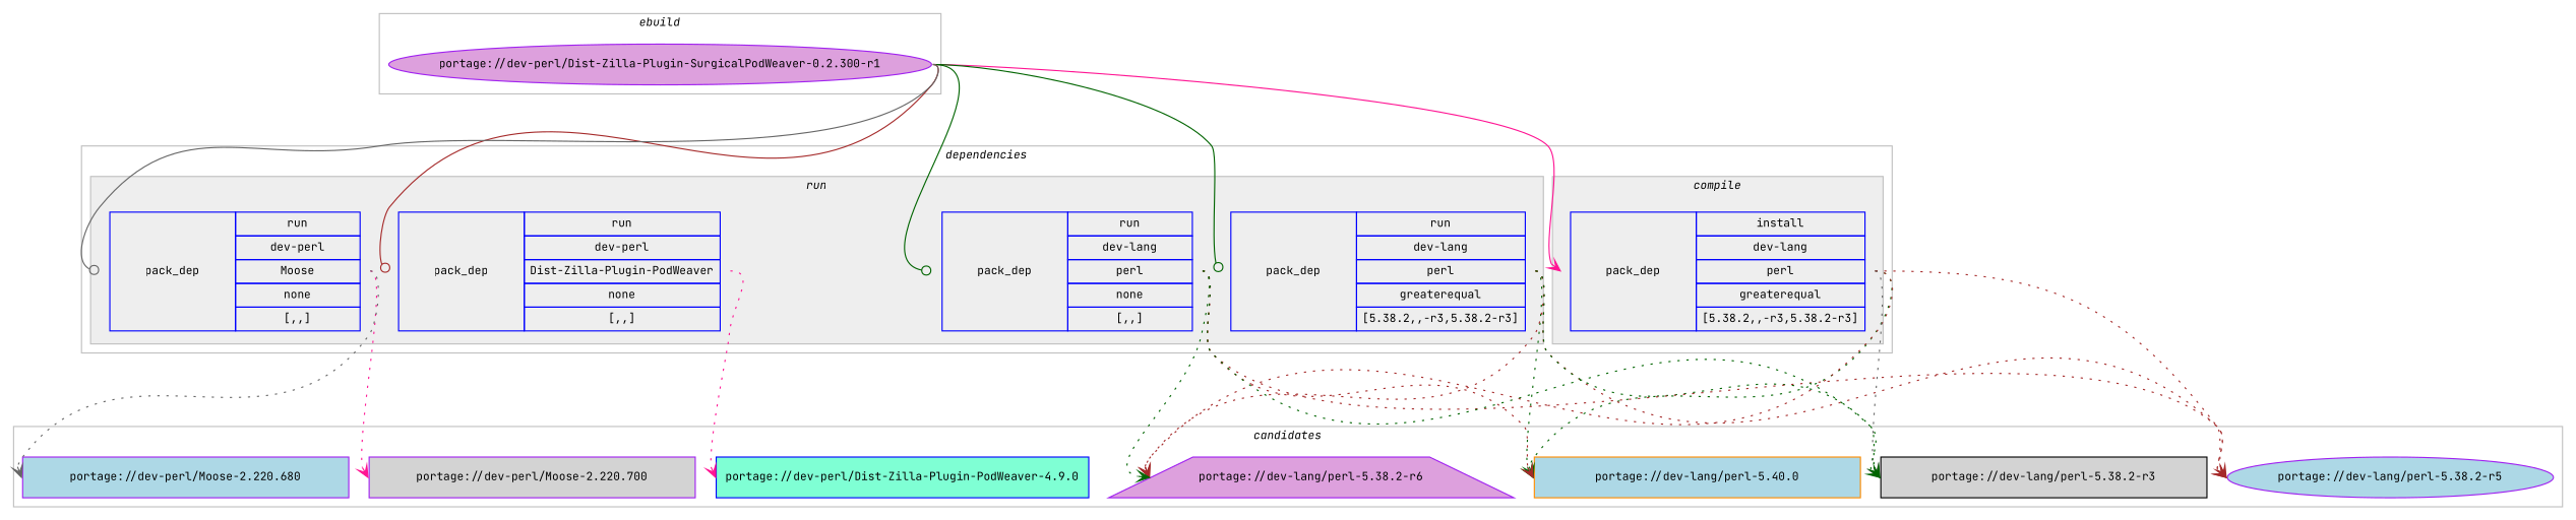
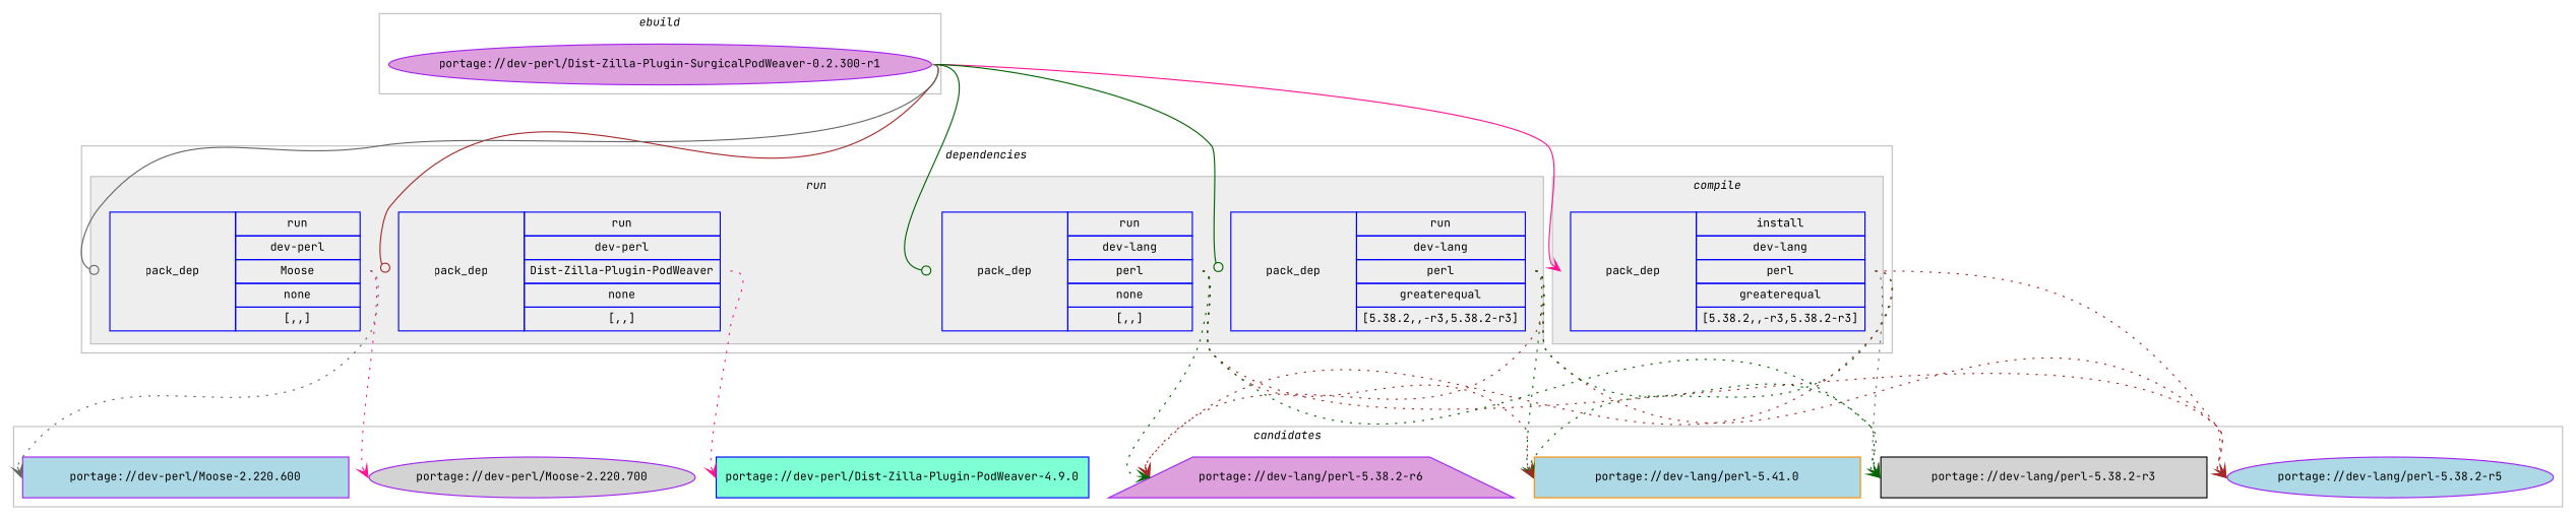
  digraph {
    compound=true
    concentrate=true
    fontname="JetBrains Mono"
    fontsize=10
    newrank=true
    rankdir=TB
    ranksep=1.5
    node [color=blue fontname="JetBrains Mono" fontsize=10 shape=none style=filled]
    edge [arrowhead=vee color=darkgreen fontname="JetBrains Mono" headport=w style=dotted tailport=e weight=100]
    n1 [color=purple fillcolor=plum label="portage://dev-perl/Dist-Zilla-Plugin-SurgicalPodWeaver-0.2.300-r1" shape=ellipse width=4]
    n2 [label=<<TABLE BORDER="0" CELLBORDER="1" CELLSPACING="0" CELLPADDING="4" WIDTH="220"><TR><TD ROWSPAN="6" CELLPADDING="30">pack_dep</TD></TR><TR><TD WIDTH="110">install</TD></TR><TR><TD>dev-lang</TD></TR><TR><TD>perl</TD></TR><TR><TD>greaterequal</TD></TR><TR><TD>[5.38.2,,-r3,5.38.2-r3]</TD></TR></TABLE>> style=""]
    n3 [label=<<TABLE BORDER="0" CELLBORDER="1" CELLSPACING="0" CELLPADDING="4" WIDTH="220"><TR><TD ROWSPAN="6" CELLPADDING="30">pack_dep</TD></TR><TR><TD WIDTH="110">run</TD></TR><TR><TD>dev-lang</TD></TR><TR><TD>perl</TD></TR><TR><TD>greaterequal</TD></TR><TR><TD>[5.38.2,,-r3,5.38.2-r3]</TD></TR></TABLE>> style=""]
    n4 [label=<<TABLE BORDER="0" CELLBORDER="1" CELLSPACING="0" CELLPADDING="4" WIDTH="220"><TR><TD ROWSPAN="6" CELLPADDING="30">pack_dep</TD></TR><TR><TD WIDTH="110">run</TD></TR><TR><TD>dev-lang</TD></TR><TR><TD>perl</TD></TR><TR><TD>none</TD></TR><TR><TD>[,,]</TD></TR></TABLE>> style=""]
    n5 [label=<<TABLE BORDER="0" CELLBORDER="1" CELLSPACING="0" CELLPADDING="4" WIDTH="220"><TR><TD ROWSPAN="6" CELLPADDING="30">pack_dep</TD></TR><TR><TD WIDTH="110">run</TD></TR><TR><TD>dev-perl</TD></TR><TR><TD>Dist-Zilla-Plugin-PodWeaver</TD></TR><TR><TD>none</TD></TR><TR><TD>[,,]</TD></TR></TABLE>> style=""]
    n6 [label=<<TABLE BORDER="0" CELLBORDER="1" CELLSPACING="0" CELLPADDING="4" WIDTH="220"><TR><TD ROWSPAN="6" CELLPADDING="30">pack_dep</TD></TR><TR><TD WIDTH="110">run</TD></TR><TR><TD>dev-perl</TD></TR><TR><TD>Moose</TD></TR><TR><TD>none</TD></TR><TR><TD>[,,]</TD></TR></TABLE>> style=""]
-   n7 [color=darkorange fillcolor=lightblue label="portage://dev-lang/perl-5.40.0" shape=box width=4]
+   n7 [color=darkorange fillcolor=lightblue label="portage://dev-lang/perl-5.41.0" shape=box width=4]
    n8 [color=purple fillcolor=plum label="portage://dev-lang/perl-5.38.2-r6" shape=trapezium width=4]
    n9 [color=purple fillcolor=lightblue label="portage://dev-lang/perl-5.38.2-r5" shape=ellipse width=4]
    n10 [color=black fillcolor=lightgrey label="portage://dev-lang/perl-5.38.2-r3" shape=box width=4]
    n11 [fillcolor=aquamarine label="portage://dev-perl/Dist-Zilla-Plugin-PodWeaver-4.9.0" shape=box width=4]
-   n12 [color=purple fillcolor=lightgrey label="portage://dev-perl/Moose-2.220.700" shape=box width=4]
-   n13 [color=purple fillcolor=lightblue label="portage://dev-perl/Moose-2.220.680" shape=box width=4]
+   n12 [color=purple fillcolor=lightgrey label="portage://dev-perl/Moose-2.220.700" shape=ellipse width=4]
+   n13 [color=purple fillcolor=lightblue label="portage://dev-perl/Moose-2.220.600" shape=box width=4]
    subgraph cluster_1 {
      color=gray
      label=<<i>dependencies</i>>
      subgraph cluster_2 {
        color=gray
        fillcolor="#eeeeee"
        label=<<i>compile</i>>
        style=filled
        subgraph sub_3 {
          color=gray
          fillcolor="#eeeeee"
          label=<<i>compile</i>>
          style=filled
          n2
        }
      }
      subgraph cluster_4 {
        color=gray
        fillcolor="#eeeeee"
        label=<<i>compile and run</i>>
        style=filled
      }
      subgraph cluster_5 {
        color=gray
        fillcolor="#eeeeee"
        label=<<i>run</i>>
        style=filled
        subgraph sub_6 {
          color=gray
          fillcolor="#eeeeee"
          label=<<i>run</i>>
          style=filled
          n3
        }
        subgraph sub_7 {
          color=gray
          fillcolor="#eeeeee"
          label=<<i>run</i>>
          style=filled
          n4
        }
        subgraph sub_8 {
          color=gray
          fillcolor="#eeeeee"
          label=<<i>run</i>>
          style=filled
          n5
        }
        subgraph sub_9 {
          color=gray
          fillcolor="#eeeeee"
          label=<<i>run</i>>
          style=filled
          n6
        }
      }
    }
    subgraph cluster_10 {
      color=gray
      label=<<i>ebuild</i>>
      n1
    }
    subgraph cluster_11 {
      color=gray
      label=<<i>candidates</i>>
      rank=same
      subgraph sub_12 {
        color=black
        label=<<i>candidates</i>>
        nodesep=1
        rank=same
        n7
        n8
        n9
        n10
      }
      subgraph sub_13 {
        color=black
        label=<<i>candidates</i>>
        nodesep=1
        rank=same
        n7
        n8
        n9
        n10
      }
      subgraph sub_14 {
        color=black
        label=<<i>candidates</i>>
        nodesep=1
        rank=same
        n7
        n8
        n9
        n10
      }
      subgraph sub_15 {
        color=black
        label=<<i>candidates</i>>
        nodesep=1
        rank=same
        n11
      }
      subgraph sub_16 {
        color=black
        label=<<i>candidates</i>>
        nodesep=1
        rank=same
        n12
        n13
      }
    }
    n1 -> n2 [color=deeppink style=solid weight=20]
    n1 -> n3 [arrowhead=odot style=solid weight=20]
    n1 -> n4 [arrowhead=odot style=solid weight=20]
    n1 -> n5 [arrowhead=odot color=brown style=solid weight=20]
    n1 -> n6 [arrowhead=odot color=gray40 style=solid weight=20]
    n2 -> n7
    n2 -> n8 [color=brown]
    n2 -> n9 [color=brown]
    n2 -> n10 [color=gray40]
    n3 -> n7
    n3 -> n8 [color=brown]
    n3 -> n9 [color=brown]
    n3 -> n10
    n4 -> n7 [color=brown]
    n4 -> n8
    n4 -> n9 [color=brown]
    n4 -> n10
    n5 -> n11 [color=deeppink]
    n6 -> n12 [color=deeppink]
    n6 -> n13 [color=gray40]
  }
